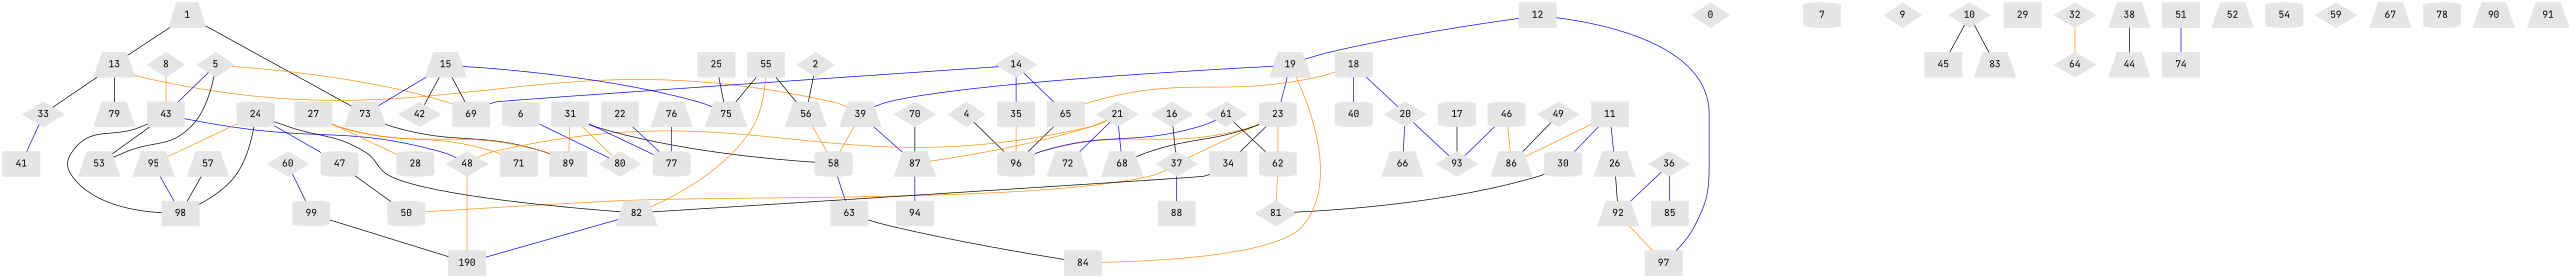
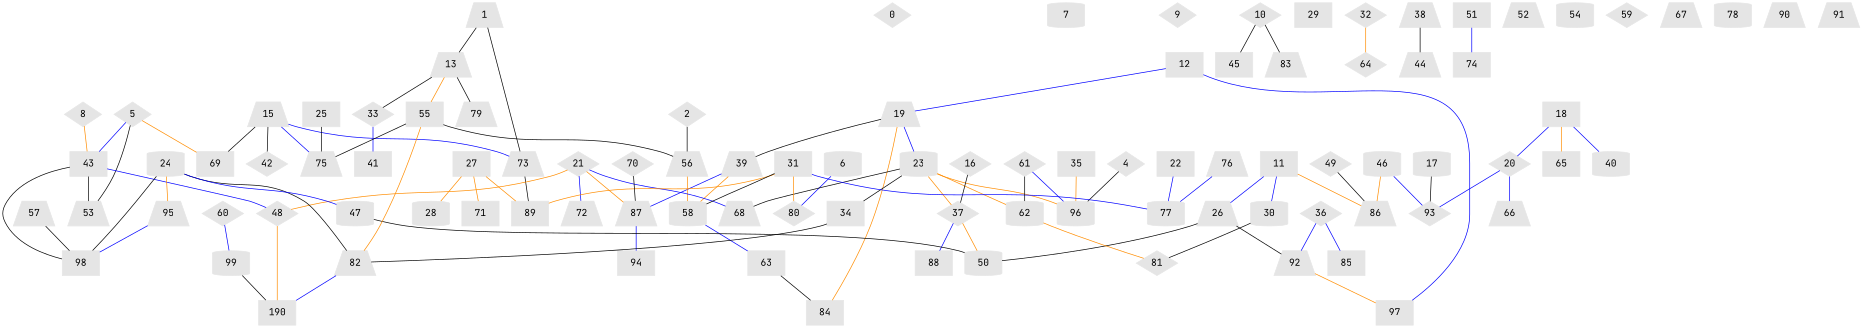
  graph {
    fontname="JetBrains Mono"
    node [color=gray90 fontname="JetBrains Mono" shape=trapezium style=filled]
    edge [color=black fontname="JetBrains Mono"]
    1
    13
    73
    33 [shape=diamond]
    39
    79
    89 [shape=box]
    2 [shape=diamond]
    56
    58 [shape=cylinder]
    n11 [label=0 shape=diamond]
    4 [shape=diamond]
    96 [shape=cylinder]
    5 [shape=diamond]
    43 [shape=box]
    53
    69 [shape=box]
    48 [shape=diamond]
    98 [shape=box]
    6 [shape=cylinder]
    80 [shape=diamond]
    7 [shape=cylinder]
    8 [shape=diamond]
    9 [shape=diamond]
    10 [shape=diamond]
    45 [shape=box]
    83
    11 [shape=box]
    26
    30 [shape=cylinder]
    86
    50 [shape=cylinder]
    92
    81 [shape=diamond]
    12 [shape=box]
    19
    97 [shape=box]
    23 [shape=cylinder]
    84 [shape=box]
    41 [shape=box]
    87
-   14 [shape=diamond]
    35 [shape=box]
    65 [shape=box]
    15
    42 [shape=diamond]
    75
    16 [shape=diamond]
    37 [shape=diamond]
    88 [shape=box]
    n51 [label=190 shape=box]
    17 [shape=cylinder]
    93 [shape=diamond]
    18 [shape=box]
    20 [shape=diamond]
    40 [shape=cylinder]
    66
    68
    34 [shape=box]
    62 [shape=cylinder]
    21 [shape=diamond]
    72
    94 [shape=box]
    22 [shape=box]
    77 [shape=cylinder]
    82
    24 [shape=cylinder]
    47 [shape=cylinder]
    95
    25 [shape=box]
    27 [shape=box]
    28 [shape=cylinder]
    71 [shape=box]
    29 [shape=box]
    31 [shape=box]
    63 [shape=box]
    32 [shape=diamond]
    64 [shape=diamond]
    36 [shape=diamond]
    85 [shape=box]
    38
    44
    46 [shape=cylinder]
    49 [shape=diamond]
    51 [shape=box]
    74 [shape=box]
    52
    54 [shape=cylinder]
    55 [shape=box]
    57
    59 [shape=diamond]
    60 [shape=diamond]
    99 [shape=cylinder]
    61 [shape=diamond]
    67
    70 [shape=diamond]
    76
    78 [shape=cylinder]
    90
    91
    1 -- 13
    1 -- 73
    13 -- 33
-   13 -- 39 [color=darkorange]
+   13 -- 55 [color=darkorange]
    13 -- 79
    73 -- 89
    33 -- 41 [color=blue]
    39 -- 58 [color=darkorange]
    39 -- 87 [color=blue]
    2 -- 56
    56 -- 58 [color=darkorange]
    58 -- 63 [color=blue]
    4 -- 96
    5 -- 43 [color=blue]
    5 -- 53
    5 -- 69 [color=darkorange]
    43 -- 53
    43 -- 48 [color=blue]
    43 -- 98
    48 -- n51 [color=darkorange]
    6 -- 80 [color=blue]
    8 -- 43 [color=darkorange]
    10 -- 45
    10 -- 83
    11 -- 26 [color=blue]
    11 -- 30 [color=blue]
    11 -- 86 [color=darkorange]
+   26 -- 50
    26 -- 92
    30 -- 81
    92 -- 97 [color=darkorange]
    12 -- 19 [color=blue]
    12 -- 97 [color=blue]
-   19 -- 39 [color=blue]
+   19 -- 39
    19 -- 23 [color=blue]
    19 -- 84 [color=darkorange]
    23 -- 96 [color=darkorange]
    23 -- 37 [color=darkorange]
    23 -- 68
    23 -- 34
    23 -- 62 [color=darkorange]
    87 -- 94 [color=blue]
-   14 -- 69 [color=blue]
-   14 -- 35 [color=blue]
-   14 -- 65 [color=blue]
    35 -- 96 [color=darkorange]
-   65 -- 96
    15 -- 73 [color=blue]
    15 -- 69
    15 -- 42
    15 -- 75 [color=blue]
    16 -- 37
    37 -- 50 [color=darkorange]
    37 -- 88 [color=blue]
    17 -- 93
    18 -- 65 [color=darkorange]
    18 -- 20 [color=blue]
    18 -- 40 [color=blue]
    20 -- 93 [color=blue]
    20 -- 66 [color=blue]
    34 -- 82
    62 -- 81 [color=darkorange]
    21 -- 48 [color=darkorange]
    21 -- 87 [color=darkorange]
    21 -- 68 [color=blue]
    21 -- 72 [color=blue]
    22 -- 77 [color=blue]
    82 -- n51 [color=blue]
    24 -- 98
    24 -- 82
    24 -- 47 [color=blue]
    24 -- 95 [color=darkorange]
    47 -- 50
    95 -- 98 [color=blue]
    25 -- 75
    27 -- 89 [color=darkorange]
    27 -- 28 [color=darkorange]
    27 -- 71 [color=darkorange]
    31 -- 89 [color=darkorange]
    31 -- 58
    31 -- 80 [color=darkorange]
    31 -- 77 [color=blue]
    63 -- 84
    32 -- 64 [color=darkorange]
    36 -- 92 [color=blue]
    36 -- 85 [color=blue]
    38 -- 44
    46 -- 86 [color=darkorange]
    46 -- 93 [color=blue]
    49 -- 86
    51 -- 74 [color=blue]
    55 -- 56
    55 -- 75
    55 -- 82 [color=darkorange]
    57 -- 98
    60 -- 99 [color=blue]
    99 -- n51
    61 -- 96 [color=blue]
    61 -- 62
    70 -- 87
    76 -- 77 [color=blue]
  }
